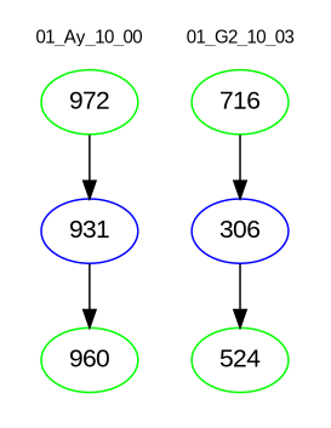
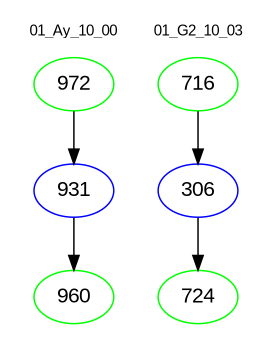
  digraph {
    fontname="Liberation Sans"
    node [color=green fontname="Liberation Sans"]
    edge [color=black fontname="Liberation Sans"]
    n1 [label=972]
    n2 [color=blue label=931]
    n3 [label=960]
    n4 [label=716]
    n5 [color=blue label=306]
-   n6 [label=524]
+   n6 [label=724]
    subgraph cluster_1 {
      color=white
      fontsize=10
      label="01_Ay_10_00"
      n1
      n2
      n3
    }
    subgraph cluster_2 {
      color=white
      fontsize=10
      label="01_G2_10_03"
      n4
      n5
      n6
    }
    n1 -> n2
    n2 -> n3
    n4 -> n5
    n5 -> n6
  }
